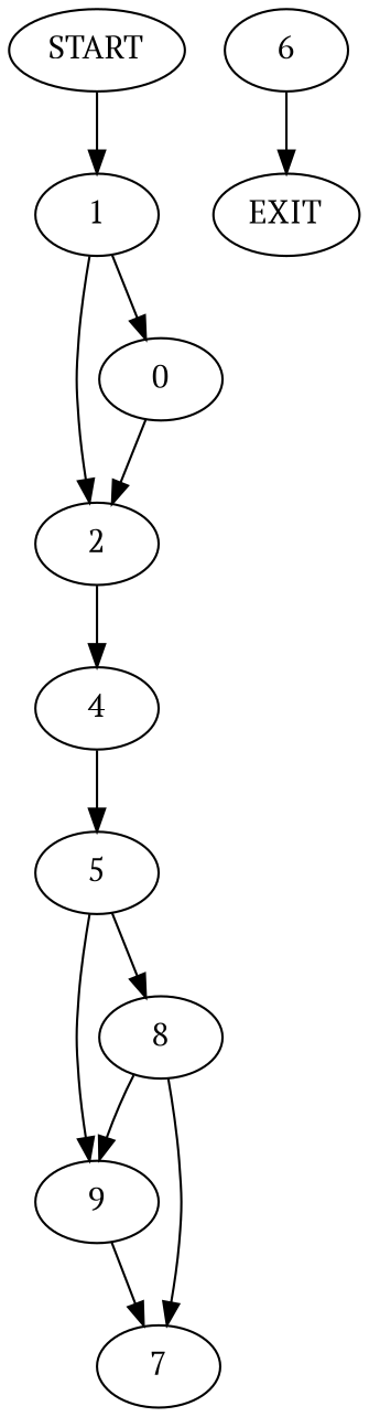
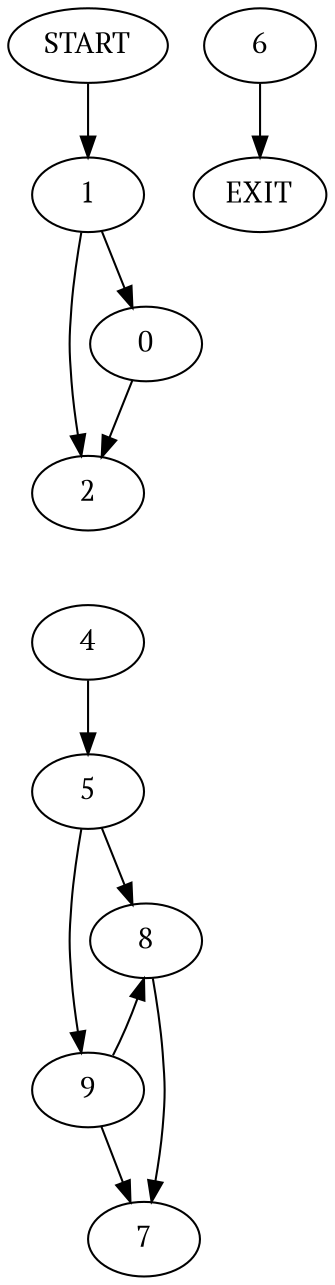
  digraph {
    fontname="PT Serif"
    node [fontname="PT Serif"]
    edge [fontname="PT Serif"]
    n1 [label=START]
    1
    2
    n4 [label=0]
    n5 [label=EXIT]
    4
    5
    8
    9
    6
    7
    n1 -> 1
    1 -> 2
    1 -> n4
-   2 -> 4
    n4 -> 2
    4 -> 5
    5 -> 8
    5 -> 9
-   8 -> 9
+   9 -> 8
    8 -> 7
    9 -> 7
    6 -> n5
  }
